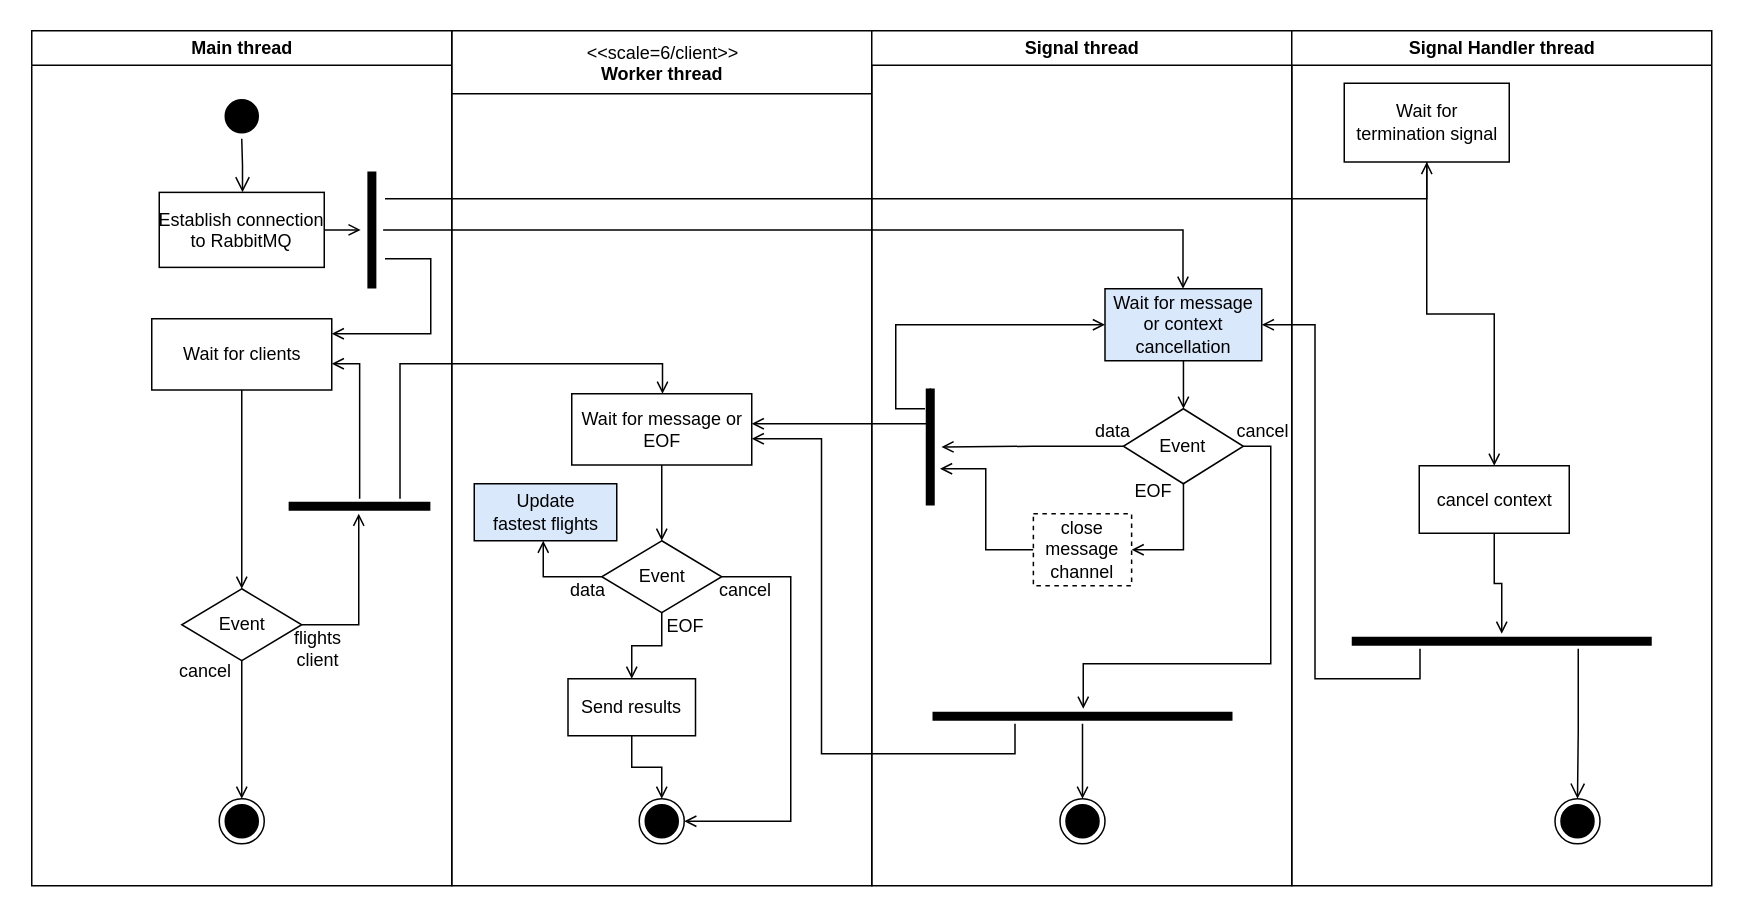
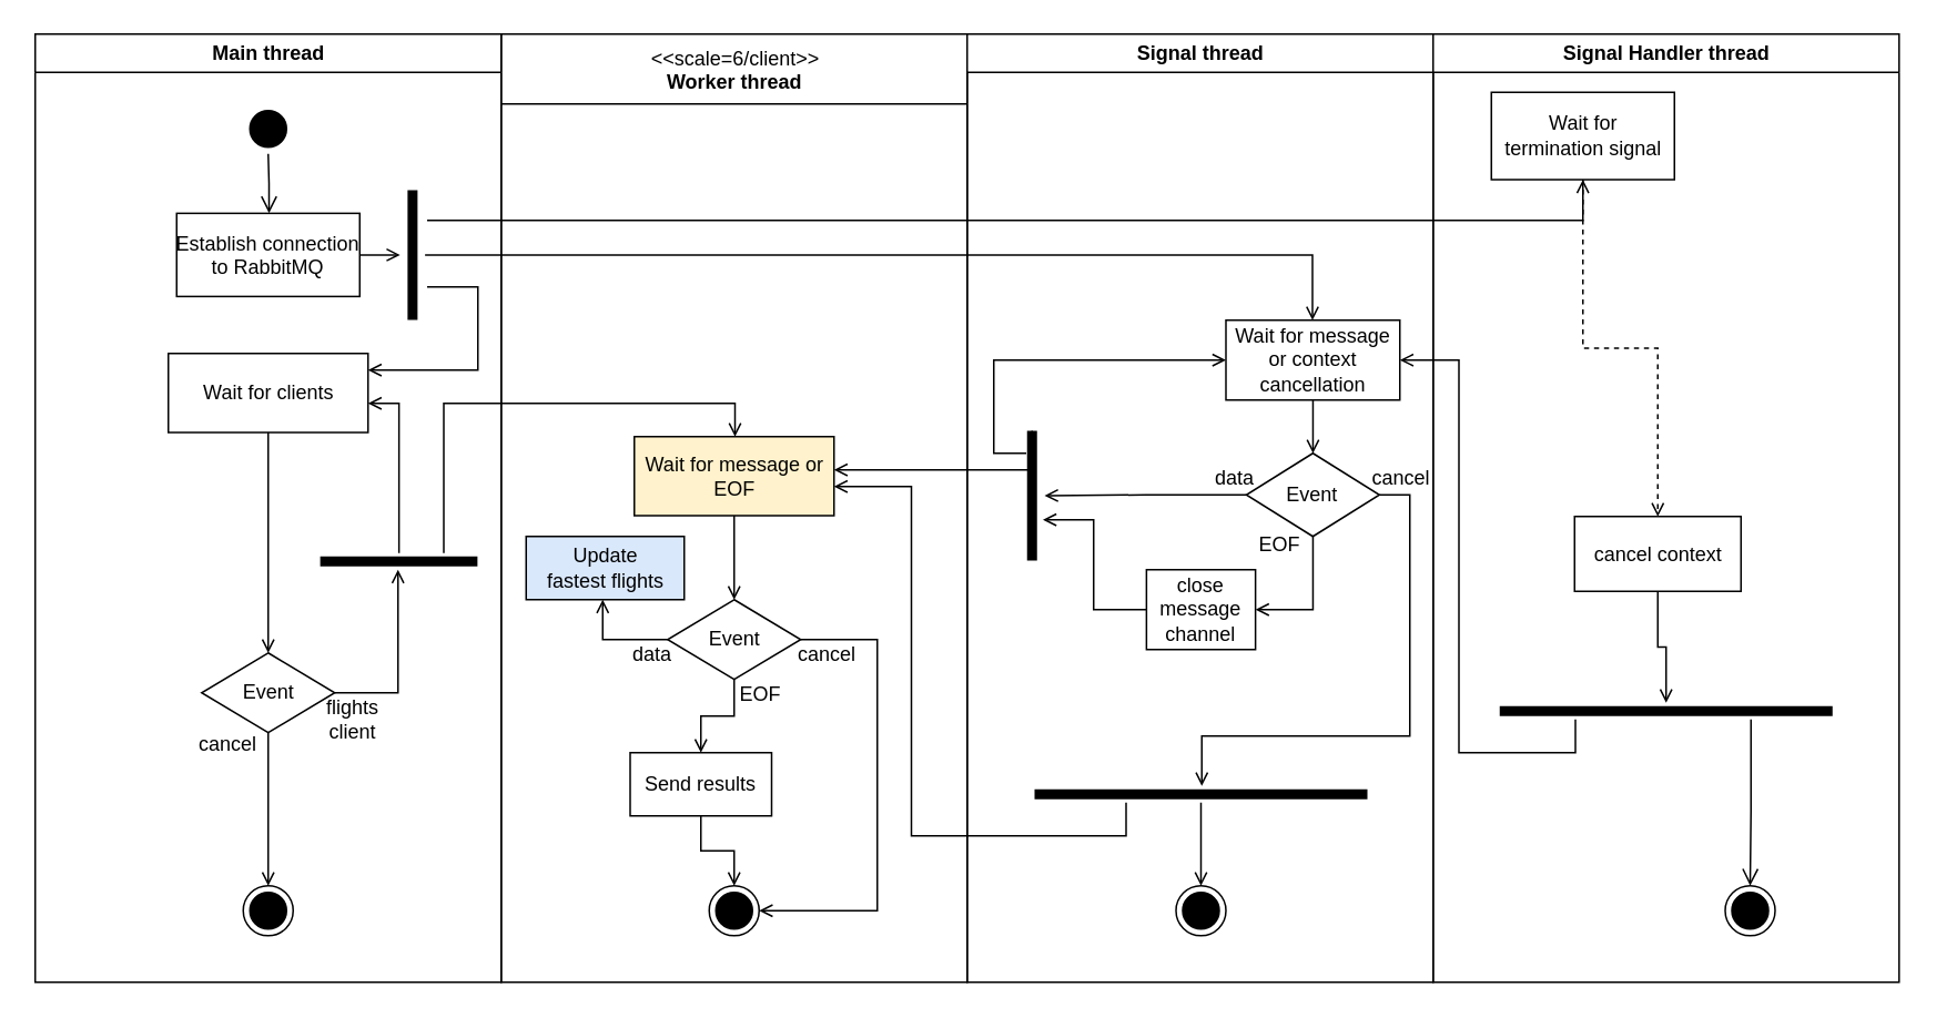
  <mxCell id="0" />
  <mxCell id="1" parent="0" />
  <mxCell id="2" value="&#10;Worker thread " style="swimlane;whiteSpace=wrap;fontStyle=1;startSize=42;" parent="1" vertex="1"><mxGeometry x="300.5" y="20" width="280" height="570" as="geometry" /></mxCell>
  <mxCell id="3" style="edgeStyle=orthogonalEdgeStyle;rounded=0;orthogonalLoop=1;jettySize=auto;html=1;endArrow=open;endFill=0;" parent="2" source="4" target="6" edge="1"><mxGeometry relative="1" as="geometry"><mxPoint x="140" y="422" as="targetPoint" /></mxGeometry></mxCell>
- <mxCell id="4" value="&lt;div&gt;Wait for message or EOF&lt;br&gt;&lt;/div&gt;" style="rounded=0;whiteSpace=wrap;html=1;" parent="2" vertex="1"><mxGeometry x="80" y="242" width="120" height="47.5" as="geometry" /></mxCell>
+ <mxCell id="4" value="&lt;div&gt;Wait for message or EOF&lt;br&gt;&lt;/div&gt;" style="rounded=0;whiteSpace=wrap;html=1;fillColor=#fff2cc;" parent="2" vertex="1"><mxGeometry x="80" y="242" width="120" height="47.5" as="geometry" /></mxCell>
  <mxCell id="5" style="edgeStyle=orthogonalEdgeStyle;rounded=0;orthogonalLoop=1;jettySize=auto;html=1;endArrow=open;endFill=0;" edge="1" parent="2" source="6" target="9"><mxGeometry relative="1" as="geometry" /></mxCell>
  <mxCell id="6" value="Event" style="rhombus;whiteSpace=wrap;html=1;" parent="2" vertex="1"><mxGeometry x="100" y="340" width="80" height="48" as="geometry" /></mxCell>
  <mxCell id="7" style="edgeStyle=orthogonalEdgeStyle;rounded=0;orthogonalLoop=1;jettySize=auto;html=1;endArrow=open;endFill=0;" parent="2" source="6" target="13" edge="1"><mxGeometry relative="1" as="geometry"><Array as="points"><mxPoint x="226" y="364" /><mxPoint x="226" y="527" /></Array></mxGeometry></mxCell>
  <mxCell id="8" style="edgeStyle=orthogonalEdgeStyle;rounded=0;orthogonalLoop=1;jettySize=auto;html=1;endArrow=open;endFill=0;" edge="1" parent="2" source="9" target="13"><mxGeometry relative="1" as="geometry" /></mxCell>
  <mxCell id="9" value="Send results" style="html=1;whiteSpace=wrap;" parent="2" vertex="1"><mxGeometry x="77.5" y="432" width="85" height="38" as="geometry" /></mxCell>
  <mxCell id="10" value="EOF" style="text;html=1;align=center;verticalAlign=middle;resizable=0;points=[];autosize=1;strokeColor=none;fillColor=none;" parent="2" vertex="1"><mxGeometry x="135.5" y="382" width="40" height="30" as="geometry" /></mxCell>
  <mxCell id="11" value="&lt;div&gt;Update&lt;/div&gt;&lt;div&gt;fastest flights&lt;/div&gt;" style="html=1;whiteSpace=wrap;fillColor=#dae8fc;" parent="2" vertex="1"><mxGeometry x="15" y="302" width="95" height="38" as="geometry" /></mxCell>
  <mxCell id="12" style="edgeStyle=orthogonalEdgeStyle;rounded=0;orthogonalLoop=1;jettySize=auto;html=1;endArrow=open;endFill=0;" parent="2" source="6" target="11" edge="1"><mxGeometry relative="1" as="geometry"><Array as="points"><mxPoint x="61" y="364" /></Array></mxGeometry></mxCell>
  <mxCell id="13" value="" style="ellipse;html=1;shape=endState;fillColor=#000000;strokeColor=#000000;" parent="2" vertex="1"><mxGeometry x="125" y="512" width="30" height="30" as="geometry" /></mxCell>
  <mxCell id="14" value="data" style="text;html=1;align=center;verticalAlign=middle;resizable=0;points=[];autosize=1;strokeColor=none;fillColor=none;" parent="2" vertex="1"><mxGeometry x="70" y="358" width="40" height="30" as="geometry" /></mxCell>
  <mxCell id="15" value="cancel" style="text;html=1;align=center;verticalAlign=middle;resizable=0;points=[];autosize=1;strokeColor=none;fillColor=none;" vertex="1" parent="2"><mxGeometry x="165.5" y="358" width="60" height="30" as="geometry" /></mxCell>
  <mxCell id="16" value="&amp;lt;&amp;lt;scale=6/client&amp;gt;&amp;gt;" style="text;html=1;align=center;verticalAlign=middle;resizable=0;points=[];autosize=1;strokeColor=none;fillColor=none;" vertex="1" parent="2"><mxGeometry x="75" width="130" height="30" as="geometry" /></mxCell>
  <mxCell id="17" value="Signal thread" style="swimlane;whiteSpace=wrap" parent="1" vertex="1"><mxGeometry x="580.5" y="20" width="280" height="570" as="geometry" /></mxCell>
- <mxCell id="18" value="Wait for message or context cancellation" style="rounded=0;whiteSpace=wrap;html=1;fillColor=#dae8fc;" parent="17" vertex="1"><mxGeometry x="155.5" y="172" width="104.5" height="48" as="geometry" /></mxCell>
+ <mxCell id="18" value="Wait for message or context cancellation" style="rounded=0;whiteSpace=wrap;html=1;" parent="17" vertex="1"><mxGeometry x="155.5" y="172" width="104.5" height="48" as="geometry" /></mxCell>
  <mxCell id="19" value="EOF" style="text;html=1;align=center;verticalAlign=middle;resizable=0;points=[];autosize=1;strokeColor=none;fillColor=none;" parent="17" vertex="1"><mxGeometry x="167.75" y="292" width="40" height="30" as="geometry" /></mxCell>
  <mxCell id="20" style="edgeStyle=orthogonalEdgeStyle;rounded=0;orthogonalLoop=1;jettySize=auto;html=1;endArrow=open;endFill=0;" edge="1" parent="17" source="21"><mxGeometry relative="1" as="geometry"><mxPoint x="45.5" y="292" as="targetPoint" /><Array as="points"><mxPoint x="76" y="346" /><mxPoint x="76" y="292" /></Array></mxGeometry></mxCell>
- <mxCell id="21" value="close message channel" style="rounded=0;whiteSpace=wrap;html=1;dashed=1;" parent="17" vertex="1"><mxGeometry x="107.75" y="322" width="65.5" height="48" as="geometry" /></mxCell>
+ <mxCell id="21" value="close message channel" style="rounded=0;whiteSpace=wrap;html=1;" parent="17" vertex="1"><mxGeometry x="107.75" y="322" width="65.5" height="48" as="geometry" /></mxCell>
  <mxCell id="22" style="edgeStyle=orthogonalEdgeStyle;rounded=0;orthogonalLoop=1;jettySize=auto;html=1;endArrow=open;endFill=0;" parent="17" source="23" target="32" edge="1"><mxGeometry relative="1" as="geometry"><mxPoint x="265.5" y="392" as="targetPoint" /><Array as="points"><mxPoint x="266" y="277" /><mxPoint x="266" y="422" /><mxPoint x="141" y="422" /></Array></mxGeometry></mxCell>
  <mxCell id="23" value="Event" style="rhombus;whiteSpace=wrap;html=1;" parent="17" vertex="1"><mxGeometry x="167.75" y="252" width="80" height="50" as="geometry" /></mxCell>
  <mxCell id="24" style="edgeStyle=orthogonalEdgeStyle;rounded=0;orthogonalLoop=1;jettySize=auto;html=1;endArrow=open;endFill=0;" parent="17" source="18" target="23" edge="1"><mxGeometry relative="1" as="geometry"><mxPoint x="140" y="292" as="targetPoint" /></mxGeometry></mxCell>
  <mxCell id="25" style="edgeStyle=orthogonalEdgeStyle;rounded=0;orthogonalLoop=1;jettySize=auto;html=1;endArrow=open;endFill=0;" parent="17" source="23" target="21" edge="1"><mxGeometry relative="1" as="geometry"><mxPoint x="140" y="382" as="targetPoint" /><Array as="points"><mxPoint x="208" y="346" /></Array></mxGeometry></mxCell>
  <mxCell id="26" value="data" style="text;html=1;align=center;verticalAlign=middle;resizable=0;points=[];autosize=1;strokeColor=none;fillColor=none;" parent="17" vertex="1"><mxGeometry x="140.5" y="252" width="40" height="30" as="geometry" /></mxCell>
  <mxCell id="27" style="edgeStyle=orthogonalEdgeStyle;rounded=0;orthogonalLoop=1;jettySize=auto;html=1;endArrow=open;endFill=0;" parent="17" target="18" edge="1"><mxGeometry relative="1" as="geometry"><mxPoint x="35.5" y="252" as="sourcePoint" /><Array as="points"><mxPoint x="16" y="252" /><mxPoint x="16" y="196" /></Array></mxGeometry></mxCell>
  <mxCell id="28" value="" style="shape=line;strokeWidth=6;strokeColor=#000000;rotation=90;" parent="17" vertex="1"><mxGeometry y="270" width="78" height="15" as="geometry" /></mxCell>
  <mxCell id="29" style="edgeStyle=orthogonalEdgeStyle;rounded=0;orthogonalLoop=1;jettySize=auto;html=1;endArrow=open;endFill=0;" parent="17" source="23" target="28" edge="1"><mxGeometry relative="1" as="geometry"><mxPoint x="115.5" y="277" as="targetPoint" /></mxGeometry></mxCell>
  <mxCell id="30" value="cancel" style="text;html=1;align=center;verticalAlign=middle;resizable=0;points=[];autosize=1;strokeColor=none;fillColor=none;" parent="17" vertex="1"><mxGeometry x="235.5" y="252" width="50" height="30" as="geometry" /></mxCell>
  <mxCell id="31" style="edgeStyle=orthogonalEdgeStyle;rounded=0;orthogonalLoop=1;jettySize=auto;html=1;endArrow=open;endFill=0;" parent="17" source="32" target="33" edge="1"><mxGeometry relative="1" as="geometry"><mxPoint x="140.5" y="512" as="targetPoint" /></mxGeometry></mxCell>
  <mxCell id="32" value="" style="shape=line;html=1;strokeWidth=6;strokeColor=#000000;" parent="17" vertex="1"><mxGeometry x="40.5" y="452" width="200" height="10" as="geometry" /></mxCell>
  <mxCell id="33" value="" style="ellipse;html=1;shape=endState;fillColor=#000000;strokeColor=#000000;" parent="17" vertex="1"><mxGeometry x="125.5" y="512" width="30" height="30" as="geometry" /></mxCell>
  <mxCell id="34" value="Signal Handler thread" style="swimlane;whiteSpace=wrap" parent="1" vertex="1"><mxGeometry x="860.5" y="20" width="280" height="570" as="geometry" /></mxCell>
- <mxCell id="35" style="edgeStyle=orthogonalEdgeStyle;rounded=0;orthogonalLoop=1;jettySize=auto;html=1;endArrow=open;endFill=0;" parent="34" source="36" target="37" edge="1"><mxGeometry relative="1" as="geometry" /></mxCell>
+ <mxCell id="35" style="edgeStyle=orthogonalEdgeStyle;rounded=0;orthogonalLoop=1;jettySize=auto;html=1;endArrow=open;endFill=0;dashed=1;" parent="34" source="36" target="37" edge="1"><mxGeometry relative="1" as="geometry" /></mxCell>
  <mxCell id="36" value="&lt;div&gt;Wait for&lt;/div&gt;&lt;div&gt;termination signal&lt;/div&gt;" style="rounded=0;whiteSpace=wrap;html=1;" parent="34" vertex="1"><mxGeometry x="35" y="35" width="110" height="52.5" as="geometry" /></mxCell>
  <mxCell id="37" value="cancel context" style="rounded=0;whiteSpace=wrap;html=1;" parent="34" vertex="1"><mxGeometry x="85" y="290" width="100" height="45" as="geometry" /></mxCell>
  <mxCell id="38" value="" style="ellipse;html=1;shape=endState;fillColor=#000000;strokeColor=#000000;" parent="34" vertex="1"><mxGeometry x="175.5" y="512" width="30" height="30" as="geometry" /></mxCell>
  <mxCell id="39" style="edgeStyle=orthogonalEdgeStyle;rounded=0;orthogonalLoop=1;jettySize=auto;html=1;endArrow=open;endFill=0;" parent="34" source="37" target="40" edge="1"><mxGeometry relative="1" as="geometry"><mxPoint x="140.5" y="402" as="targetPoint" /></mxGeometry></mxCell>
  <mxCell id="40" value="" style="shape=line;html=1;strokeWidth=6;strokeColor=#000000;" parent="34" vertex="1"><mxGeometry x="40" y="402" width="200" height="10" as="geometry" /></mxCell>
  <mxCell id="41" value="" style="edgeStyle=orthogonalEdgeStyle;html=1;verticalAlign=bottom;endArrow=open;endSize=8;strokeColor=#000000;rounded=0;" parent="34" source="40" target="38" edge="1"><mxGeometry relative="1" as="geometry"><mxPoint x="135.5" y="482" as="targetPoint" /><Array as="points"><mxPoint x="191" y="467" /></Array></mxGeometry></mxCell>
  <mxCell id="42" style="edgeStyle=orthogonalEdgeStyle;rounded=0;orthogonalLoop=1;jettySize=auto;html=1;endArrow=open;endFill=0;" parent="1" target="18" edge="1" source="52"><mxGeometry relative="1" as="geometry"><mxPoint x="716" y="155" as="targetPoint" /><mxPoint x="536" y="172" as="sourcePoint" /><Array as="points"><mxPoint x="788" y="153" /></Array></mxGeometry></mxCell>
  <mxCell id="43" style="edgeStyle=orthogonalEdgeStyle;rounded=0;orthogonalLoop=1;jettySize=auto;html=1;endArrow=open;endFill=0;" parent="1" source="28" target="4" edge="1"><mxGeometry relative="1" as="geometry"><Array as="points"><mxPoint x="620" y="282" /></Array></mxGeometry></mxCell>
  <mxCell id="44" style="edgeStyle=orthogonalEdgeStyle;rounded=0;orthogonalLoop=1;jettySize=auto;html=1;endArrow=open;endFill=0;" parent="1" source="40" target="18" edge="1"><mxGeometry relative="1" as="geometry"><Array as="points"><mxPoint x="946" y="452" /><mxPoint x="876" y="452" /><mxPoint x="876" y="216" /></Array></mxGeometry></mxCell>
  <mxCell id="45" style="edgeStyle=orthogonalEdgeStyle;rounded=0;orthogonalLoop=1;jettySize=auto;html=1;endArrow=open;endFill=0;" parent="1" source="32" target="4" edge="1"><mxGeometry relative="1" as="geometry"><mxPoint x="676" y="472" as="sourcePoint" /><mxPoint x="506" y="232" as="targetPoint" /><Array as="points"><mxPoint x="676" y="502" /><mxPoint x="547" y="502" /><mxPoint x="547" y="292" /></Array></mxGeometry></mxCell>
  <mxCell id="46" value="Main thread" style="swimlane;whiteSpace=wrap" vertex="1" parent="1"><mxGeometry x="20.5" y="20" width="280" height="570" as="geometry" /></mxCell>
  <mxCell id="47" value="" style="ellipse;shape=startState;fillColor=#000000;strokeColor=#000000;" vertex="1" parent="46"><mxGeometry x="125" y="42" width="30" height="30" as="geometry" /></mxCell>
  <mxCell id="48" value="" style="edgeStyle=elbowEdgeStyle;elbow=horizontal;verticalAlign=bottom;endArrow=open;endSize=8;strokeColor=#000000;endFill=1;rounded=0" edge="1" parent="46" source="47" target="49"><mxGeometry x="100" y="40" as="geometry"><mxPoint x="115" y="110" as="targetPoint" /></mxGeometry></mxCell>
  <mxCell id="49" value="Establish connection&#10;to RabbitMQ" style="strokeColor=#000000;" vertex="1" parent="46"><mxGeometry x="85" y="107.75" width="110" height="50" as="geometry" /></mxCell>
  <mxCell id="50" value="" style="endArrow=open;strokeColor=#000000;endFill=1;rounded=0" edge="1" parent="46" source="49" target="52"><mxGeometry relative="1" as="geometry"><mxPoint x="140" y="220" as="targetPoint" /></mxGeometry></mxCell>
  <mxCell id="51" style="edgeStyle=orthogonalEdgeStyle;rounded=0;orthogonalLoop=1;jettySize=auto;html=1;endArrow=open;endFill=0;" edge="1" parent="46" target="54"><mxGeometry relative="1" as="geometry"><mxPoint x="235.5" y="152" as="sourcePoint" /><Array as="points"><mxPoint x="266" y="152" /><mxPoint x="266" y="202" /></Array></mxGeometry></mxCell>
  <mxCell id="52" value="" style="shape=line;strokeWidth=6;strokeColor=#000000;rotation=-90;" vertex="1" parent="46"><mxGeometry x="187.75" y="125.25" width="78" height="15" as="geometry" /></mxCell>
  <mxCell id="53" style="edgeStyle=orthogonalEdgeStyle;rounded=0;orthogonalLoop=1;jettySize=auto;html=1;endArrow=open;endFill=0;" edge="1" parent="46" source="54" target="55"><mxGeometry relative="1" as="geometry"><mxPoint x="140" y="372" as="targetPoint" /></mxGeometry></mxCell>
  <mxCell id="54" value="&lt;div&gt;Wait for clients&lt;/div&gt;" style="rounded=0;whiteSpace=wrap;html=1;" vertex="1" parent="46"><mxGeometry x="80" y="192" width="120" height="47.5" as="geometry" /></mxCell>
  <mxCell id="55" value="Event" style="rhombus;whiteSpace=wrap;html=1;" vertex="1" parent="46"><mxGeometry x="100" y="372" width="80" height="48" as="geometry" /></mxCell>
  <mxCell id="56" style="edgeStyle=orthogonalEdgeStyle;rounded=0;orthogonalLoop=1;jettySize=auto;html=1;endArrow=open;endFill=0;" edge="1" parent="46" source="55" target="60"><mxGeometry relative="1" as="geometry"><Array as="points"><mxPoint x="140" y="432" /><mxPoint x="140" y="432" /></Array><mxPoint x="178" y="445" as="sourcePoint" /></mxGeometry></mxCell>
  <mxCell id="57" value="cancel" style="text;html=1;align=center;verticalAlign=middle;resizable=0;points=[];autosize=1;strokeColor=none;fillColor=none;" vertex="1" parent="46"><mxGeometry x="85" y="412" width="60" height="30" as="geometry" /></mxCell>
  <mxCell id="58" style="edgeStyle=orthogonalEdgeStyle;rounded=0;orthogonalLoop=1;jettySize=auto;html=1;endArrow=open;endFill=0;" edge="1" parent="46" source="62" target="54"><mxGeometry relative="1" as="geometry"><Array as="points"><mxPoint x="219" y="222" /></Array><mxPoint x="218.3" y="285" as="sourcePoint" /></mxGeometry></mxCell>
  <mxCell id="59" style="edgeStyle=orthogonalEdgeStyle;rounded=0;orthogonalLoop=1;jettySize=auto;html=1;endArrow=open;endFill=0;" edge="1" parent="46" source="55" target="62"><mxGeometry relative="1" as="geometry"><Array as="points"><mxPoint x="218" y="396" /></Array><mxPoint x="218" y="323" as="targetPoint" /></mxGeometry></mxCell>
  <mxCell id="60" value="" style="ellipse;html=1;shape=endState;fillColor=#000000;strokeColor=#000000;" vertex="1" parent="46"><mxGeometry x="125" y="512" width="30" height="30" as="geometry" /></mxCell>
  <mxCell id="61" value="&lt;div&gt;flights&lt;/div&gt;&lt;div&gt;client&lt;br&gt;&lt;/div&gt;" style="text;html=1;align=center;verticalAlign=middle;resizable=0;points=[];autosize=1;strokeColor=none;fillColor=none;" vertex="1" parent="46"><mxGeometry x="165.5" y="392" width="50" height="40" as="geometry" /></mxCell>
  <mxCell id="62" value="" style="shape=line;html=1;strokeWidth=6;strokeColor=#000000;" vertex="1" parent="46"><mxGeometry x="171.25" y="312" width="94.5" height="10" as="geometry" /></mxCell>
  <mxCell id="63" style="edgeStyle=orthogonalEdgeStyle;rounded=0;orthogonalLoop=1;jettySize=auto;html=1;endArrow=open;endFill=0;" parent="1" target="36" edge="1"><mxGeometry relative="1" as="geometry"><mxPoint x="966" y="132" as="targetPoint" /><mxPoint x="256" y="132" as="sourcePoint" /><Array as="points"><mxPoint x="596" y="132" /><mxPoint x="596" y="132" /></Array></mxGeometry></mxCell>
  <mxCell id="64" value="" style="edgeStyle=orthogonalEdgeStyle;rounded=0;orthogonalLoop=1;jettySize=auto;html=1;endArrow=open;endFill=0;" edge="1" parent="1" source="62" target="4"><mxGeometry relative="1" as="geometry"><mxPoint x="266" y="332" as="sourcePoint" /><mxPoint x="380.5" y="242" as="targetPoint" /><Array as="points"><mxPoint x="266" y="242" /><mxPoint x="441" y="242" /></Array></mxGeometry></mxCell>
